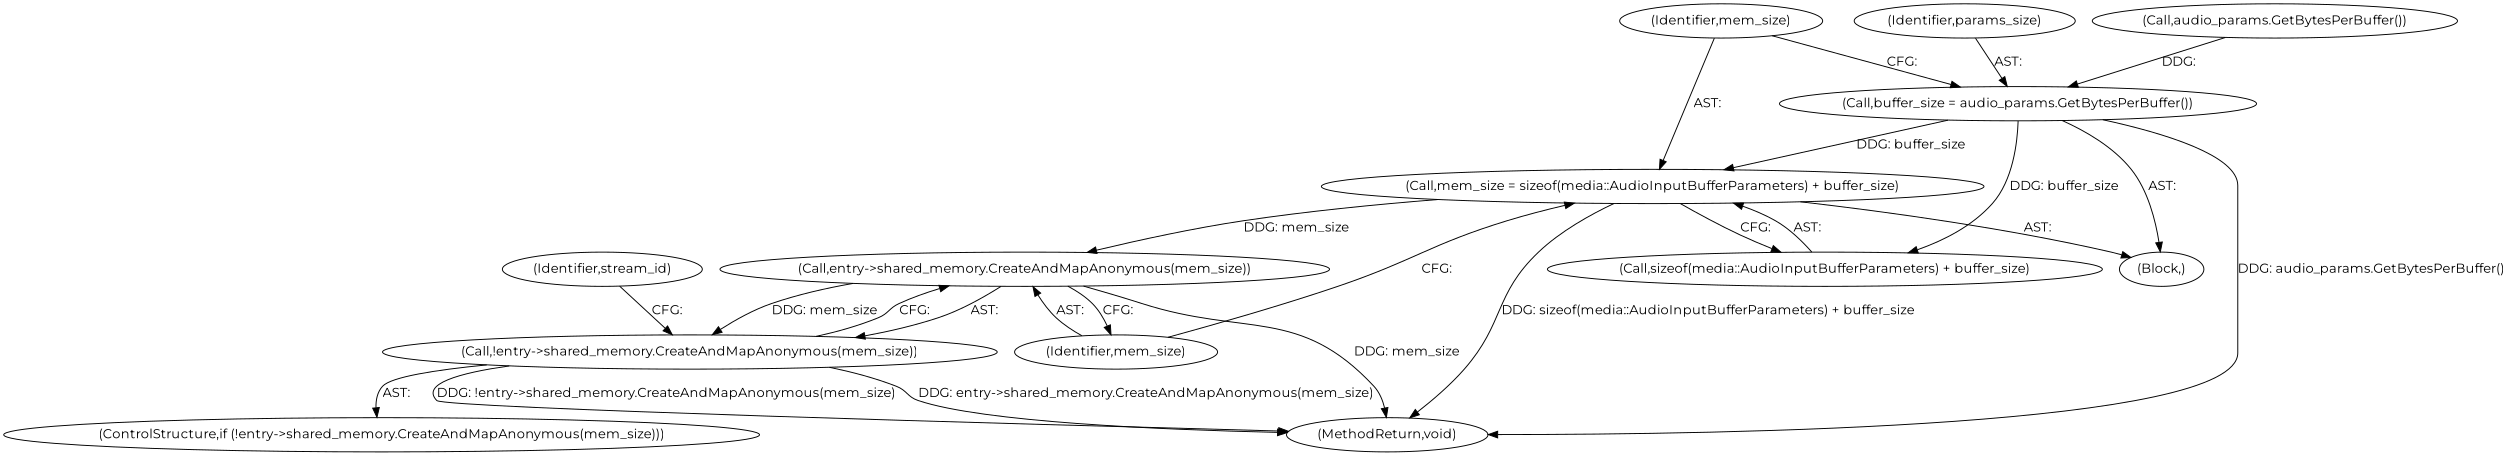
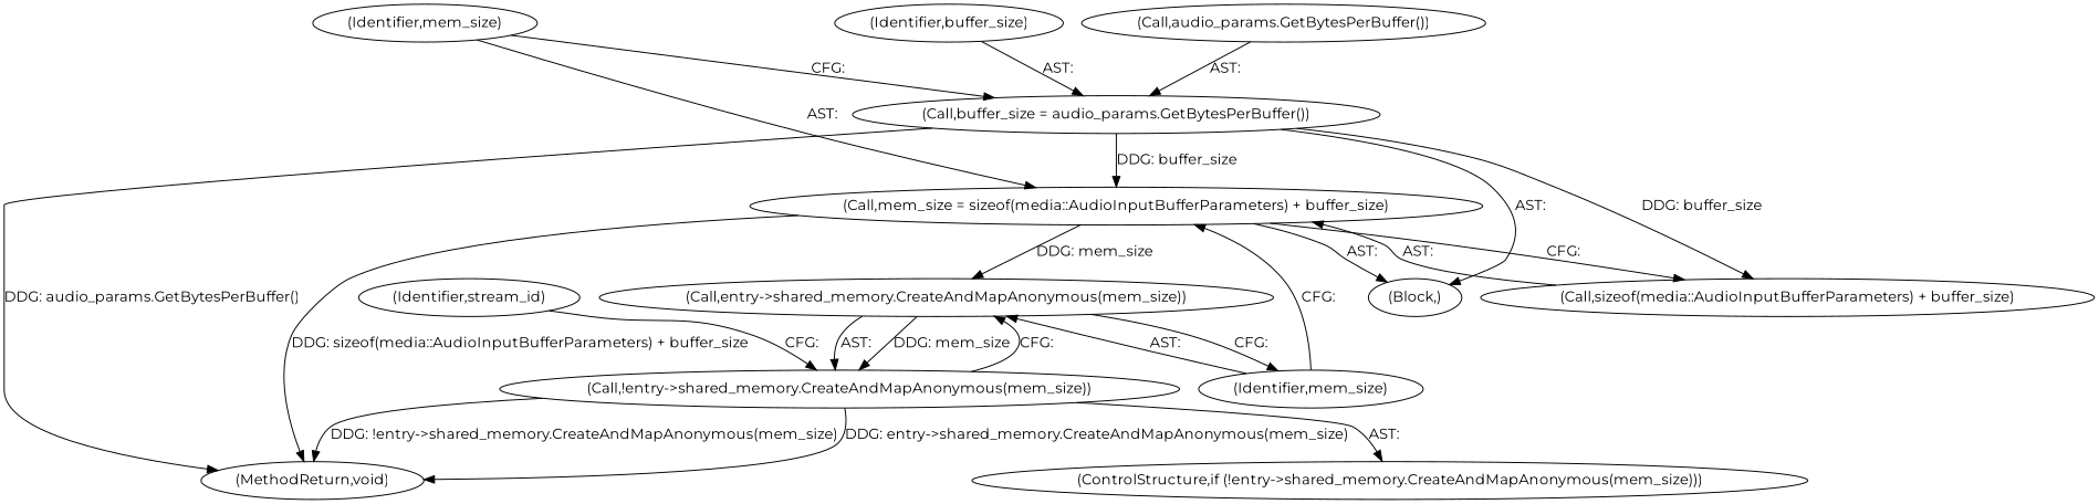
  digraph {
    fontname=Montserrat
    node [fontname=Montserrat]
    edge [fontname=Montserrat]
    n1 [label="(Call,mem_size = sizeof(media::AudioInputBufferParameters) + buffer_size)"]
    n2 [label="(Call,entry->shared_memory.CreateAndMapAnonymous(mem_size))"]
    n3 [label="(Call,sizeof(media::AudioInputBufferParameters) + buffer_size)"]
    n4 [label="(Block,)"]
    n5 [label="(MethodReturn,void)"]
    n6 [label="(Call,!entry->shared_memory.CreateAndMapAnonymous(mem_size))"]
    n7 [label="(Identifier,mem_size)"]
    n8 [label="(Call,buffer_size = audio_params.GetBytesPerBuffer())"]
    n9 [label="(Call,audio_params.GetBytesPerBuffer())"]
    n10 [label="(ControlStructure,if (!entry->shared_memory.CreateAndMapAnonymous(mem_size)))"]
    n11 [label="(Identifier,mem_size)"]
-   n12 [label="(Identifier,params_size)"]
+   n12 [label="(Identifier,buffer_size)"]
    n13 [label="(Identifier,stream_id)"]
    n1 -> n2 [label="DDG: mem_size"]
    n1 -> n3 [label="CFG: "]
    n1 -> n4 [label="AST: "]
    n1 -> n5 [label="DDG: sizeof(media::AudioInputBufferParameters) + buffer_size"]
-   n2 -> n5 [label="DDG: mem_size"]
    n2 -> n6 [label="AST: "]
    n2 -> n6 [label="DDG: mem_size"]
    n2 -> n7 [label="CFG: "]
    n3 -> n1 [label="AST: "]
    n6 -> n2 [label="CFG: "]
    n6 -> n5 [label="DDG: !entry->shared_memory.CreateAndMapAnonymous(mem_size)"]
    n6 -> n5 [label="DDG: entry->shared_memory.CreateAndMapAnonymous(mem_size)"]
    n6 -> n10 [label="AST: "]
    n7 -> n1 [label="CFG: "]
    n7 -> n2 [label="AST: "]
    n8 -> n1 [label="DDG: buffer_size"]
    n8 -> n3 [label="DDG: buffer_size"]
    n8 -> n4 [label="AST: "]
    n8 -> n5 [label="DDG: audio_params.GetBytesPerBuffer()"]
-   n9 -> n8 [label="DDG: "]
+   n9 -> n8 [label="AST: "]
    n11 -> n1 [label="AST: "]
    n11 -> n8 [label="CFG: "]
    n12 -> n8 [label="AST: "]
    n13 -> n6 [label="CFG: "]
  }
